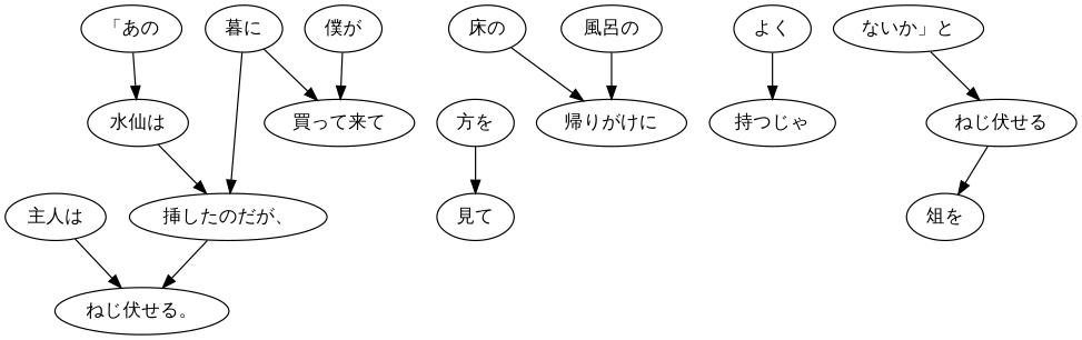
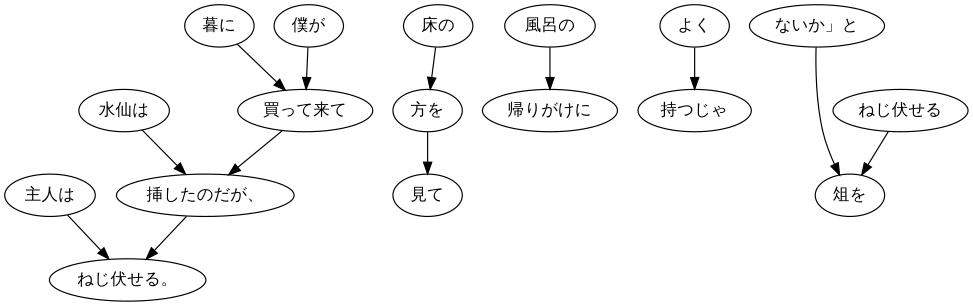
  digraph {
    n1 [label="主人は"]
    n2 [label="ねじ伏せる。"]
    n3 [label="床の"]
    n4 [label="方を"]
    n5 [label="見て"]
-   n6 [label="「あの"]
    n7 [label="水仙は"]
    n8 [label="挿したのだが、"]
    n9 [label="暮に"]
    n10 [label="買って来て"]
    n11 [label="僕が"]
    n12 [label="風呂の"]
    n13 [label="帰りがけに"]
    n14 [label="よく"]
    n15 [label="持つじゃ"]
    n16 [label="ないか」と"]
    n17 [label="俎を"]
    n18 [label="ねじ伏せる"]
    n1 -> n2
-   n3 -> n13
+   n3 -> n4
    n4 -> n5
-   n6 -> n7
    n7 -> n8
    n8 -> n2
    n9 -> n10
-   n9 -> n8
+   n10 -> n8
    n11 -> n10
    n12 -> n13
    n14 -> n15
-   n16 -> n18
+   n16 -> n17
    n18 -> n17
  }
